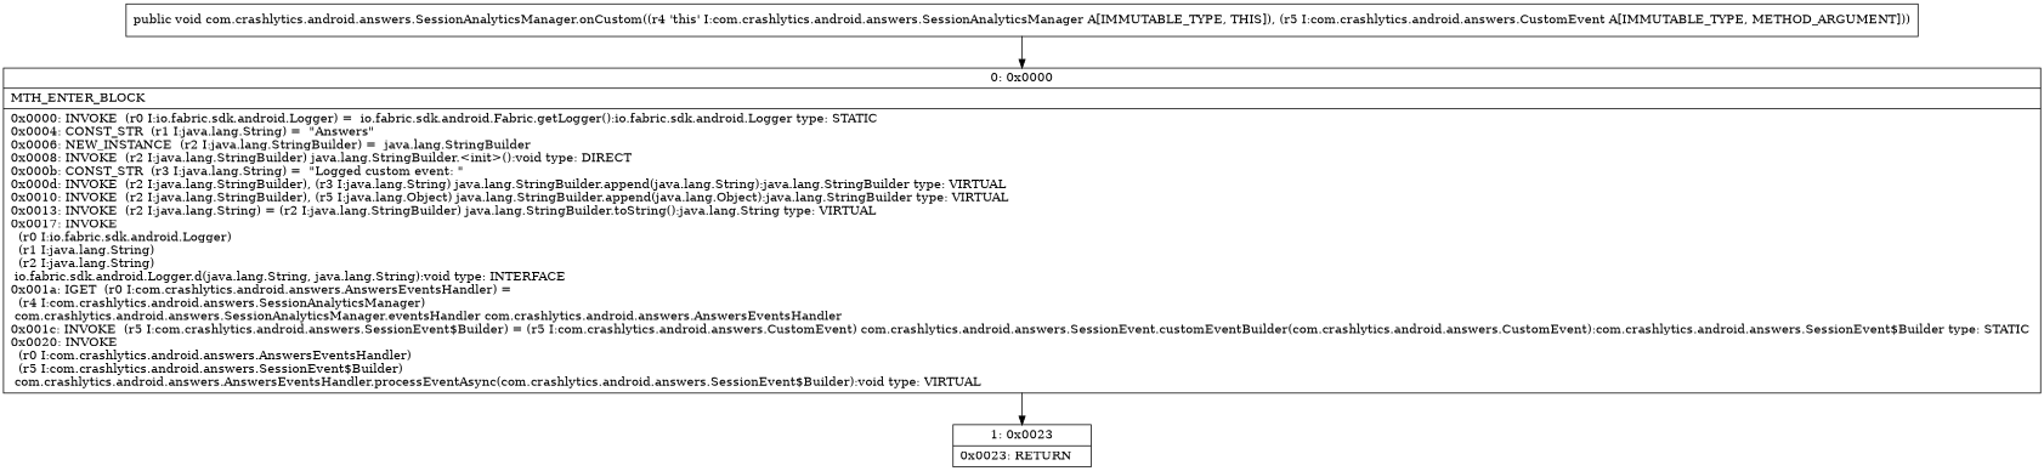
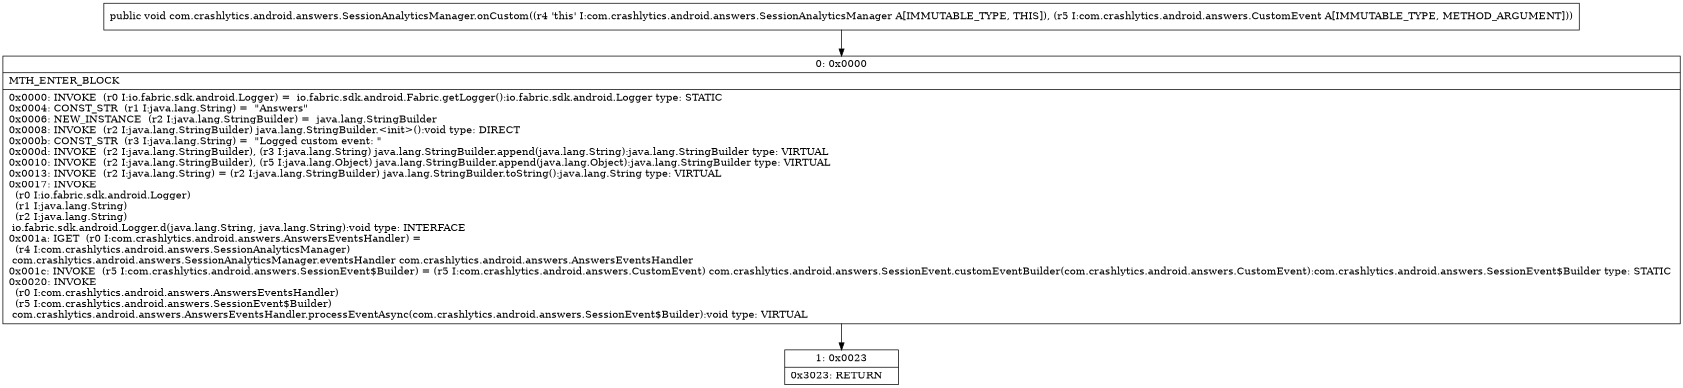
  digraph {
    node [shape=record]
    n1 [label="{0\:\ 0x0000|MTH_ENTER_BLOCK\l|0x0000: INVOKE  (r0 I:io.fabric.sdk.android.Logger) =  io.fabric.sdk.android.Fabric.getLogger():io.fabric.sdk.android.Logger type: STATIC \l0x0004: CONST_STR  (r1 I:java.lang.String) =  \"Answers\" \l0x0006: NEW_INSTANCE  (r2 I:java.lang.StringBuilder) =  java.lang.StringBuilder \l0x0008: INVOKE  (r2 I:java.lang.StringBuilder) java.lang.StringBuilder.\<init\>():void type: DIRECT \l0x000b: CONST_STR  (r3 I:java.lang.String) =  \"Logged custom event: \" \l0x000d: INVOKE  (r2 I:java.lang.StringBuilder), (r3 I:java.lang.String) java.lang.StringBuilder.append(java.lang.String):java.lang.StringBuilder type: VIRTUAL \l0x0010: INVOKE  (r2 I:java.lang.StringBuilder), (r5 I:java.lang.Object) java.lang.StringBuilder.append(java.lang.Object):java.lang.StringBuilder type: VIRTUAL \l0x0013: INVOKE  (r2 I:java.lang.String) = (r2 I:java.lang.StringBuilder) java.lang.StringBuilder.toString():java.lang.String type: VIRTUAL \l0x0017: INVOKE  \l  (r0 I:io.fabric.sdk.android.Logger)\l  (r1 I:java.lang.String)\l  (r2 I:java.lang.String)\l io.fabric.sdk.android.Logger.d(java.lang.String, java.lang.String):void type: INTERFACE \l0x001a: IGET  (r0 I:com.crashlytics.android.answers.AnswersEventsHandler) = \l  (r4 I:com.crashlytics.android.answers.SessionAnalyticsManager)\l com.crashlytics.android.answers.SessionAnalyticsManager.eventsHandler com.crashlytics.android.answers.AnswersEventsHandler \l0x001c: INVOKE  (r5 I:com.crashlytics.android.answers.SessionEvent$Builder) = (r5 I:com.crashlytics.android.answers.CustomEvent) com.crashlytics.android.answers.SessionEvent.customEventBuilder(com.crashlytics.android.answers.CustomEvent):com.crashlytics.android.answers.SessionEvent$Builder type: STATIC \l0x0020: INVOKE  \l  (r0 I:com.crashlytics.android.answers.AnswersEventsHandler)\l  (r5 I:com.crashlytics.android.answers.SessionEvent$Builder)\l com.crashlytics.android.answers.AnswersEventsHandler.processEventAsync(com.crashlytics.android.answers.SessionEvent$Builder):void type: VIRTUAL \l}"]
-   n2 [label="{1\:\ 0x0023|0x0023: RETURN   \l}"]
+   n2 [label="{1\:\ 0x0023|0x3023: RETURN   \l}"]
    n3 [label="{public void com.crashlytics.android.answers.SessionAnalyticsManager.onCustom((r4 'this' I:com.crashlytics.android.answers.SessionAnalyticsManager A[IMMUTABLE_TYPE, THIS]), (r5 I:com.crashlytics.android.answers.CustomEvent A[IMMUTABLE_TYPE, METHOD_ARGUMENT])) }"]
    n1 -> n2
    n3 -> n1
  }
